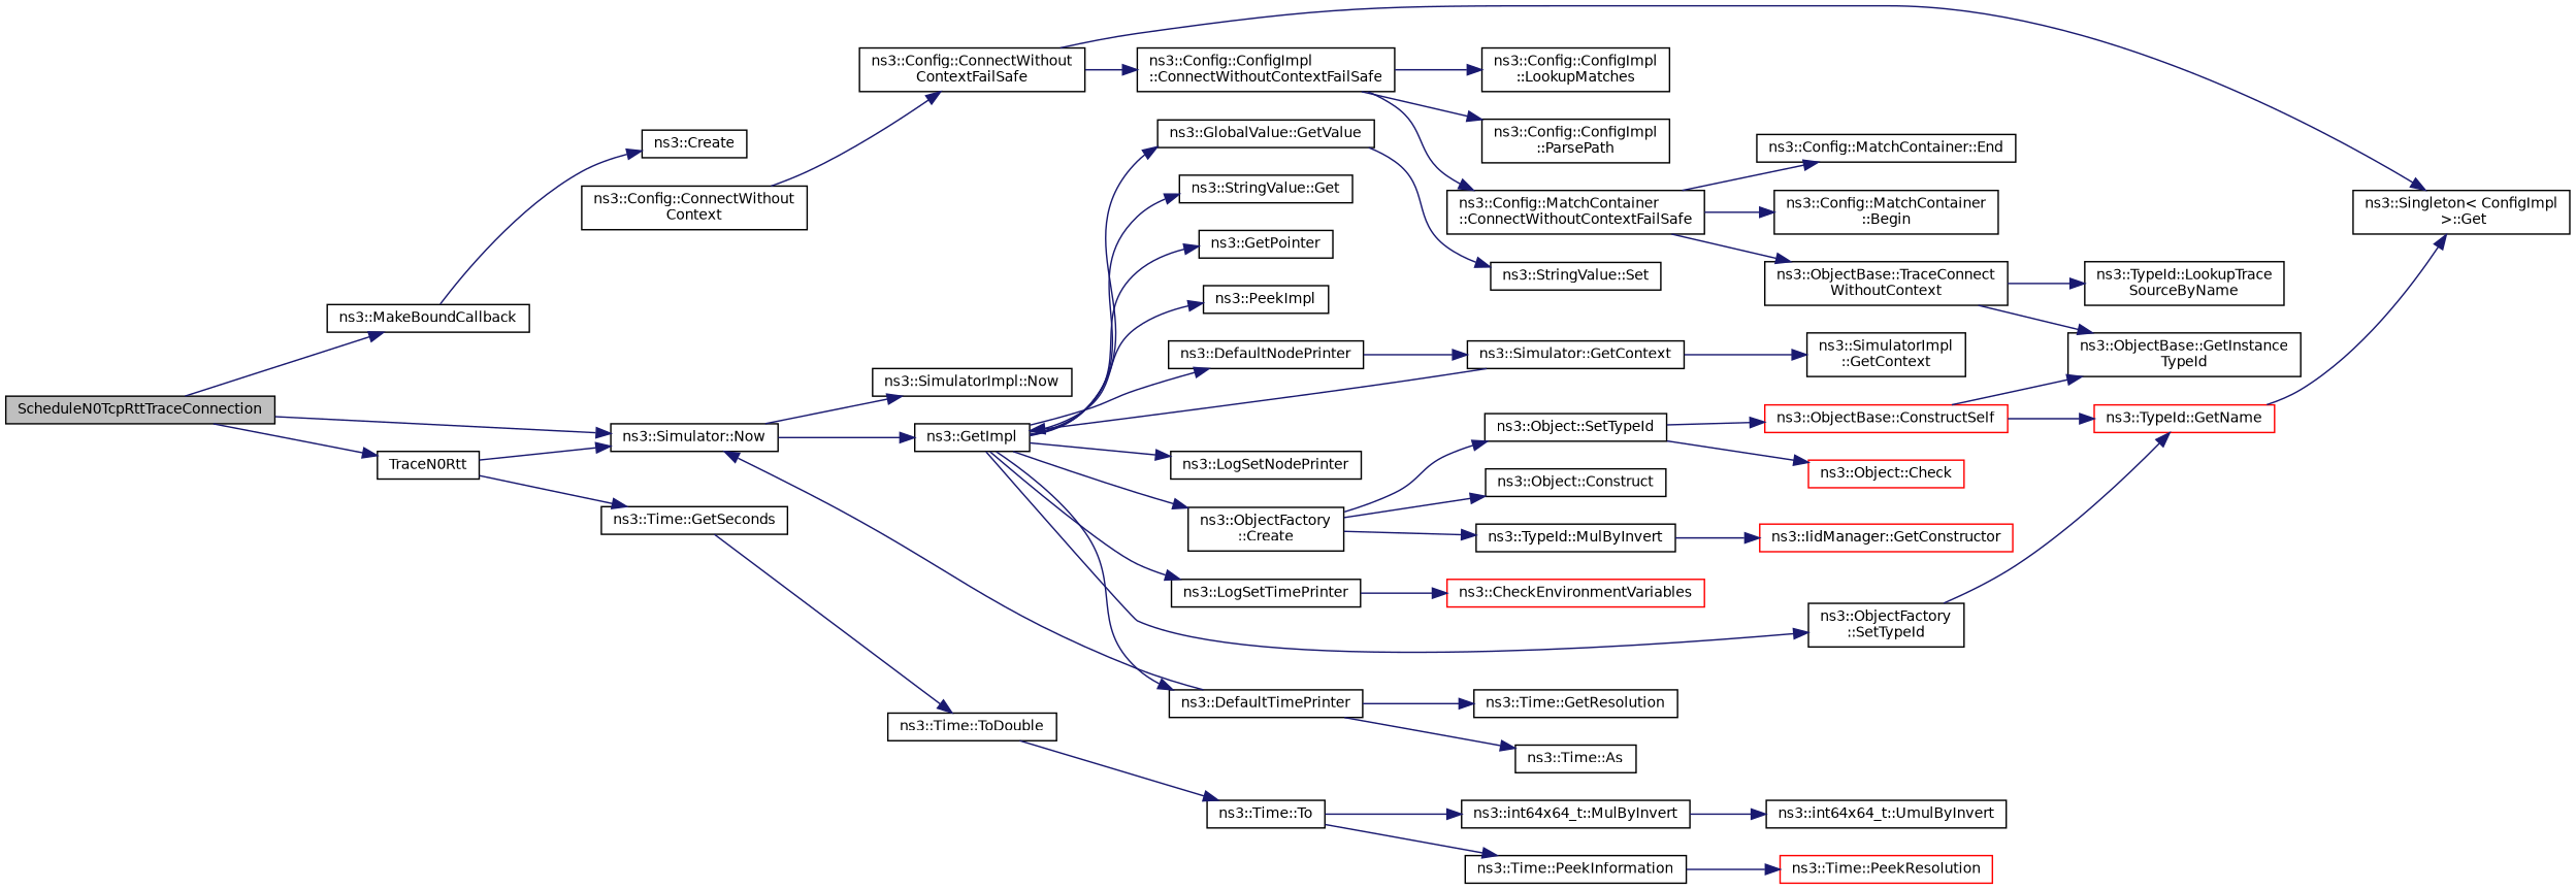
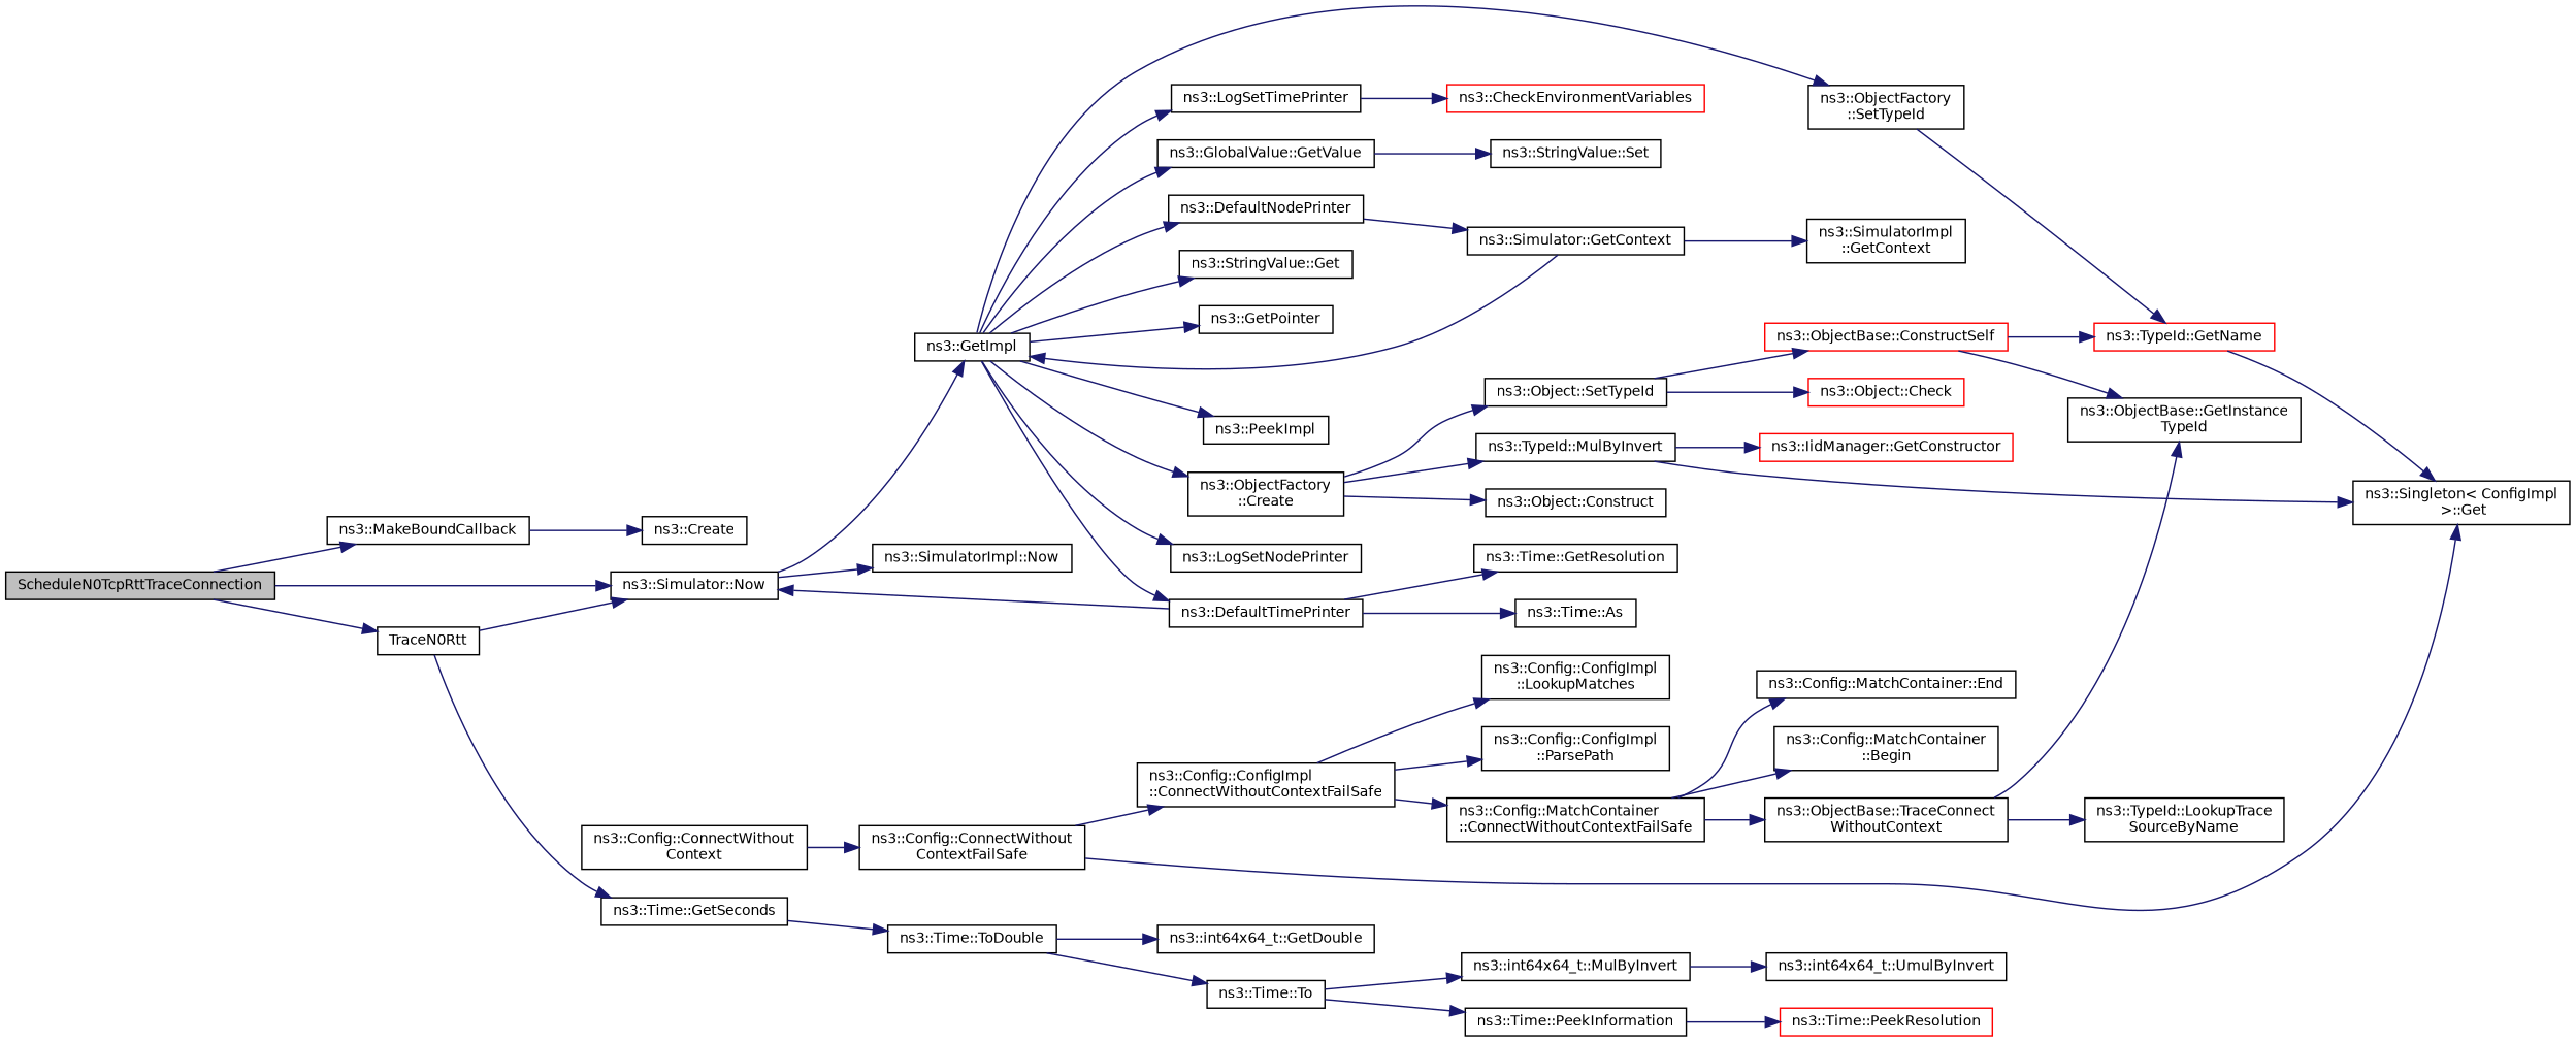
  digraph {
    rankdir=LR
    node [color=black fillcolor=white fontname=Helvetica fontsize=10 shape=record style=filled]
    edge [color=midnightblue fontname=Helvetica fontsize=10 labelfontname=Helvetica labelfontsize=10 style=solid]
    n1 [fillcolor=grey75 fontcolor=black height=0.2 label=ScheduleN0TcpRttTraceConnection width=0.4]
    n2 [height=0.2 label="ns3::MakeBoundCallback" width=0.4]
    n3 [height=0.2 label=TraceN0Rtt width=0.4]
    n4 [height=0.2 label="ns3::Simulator::Now" width=0.4]
    n5 [height=0.2 label="ns3::Config::ConnectWithout\lContext" width=0.4]
    n6 [height=0.2 label="ns3::Config::ConnectWithout\lContextFailSafe" width=0.4]
    n7 [height=0.2 label="ns3::Create" width=0.4]
    n8 [height=0.2 label="ns3::Time::GetSeconds" width=0.4]
    n9 [height=0.2 label="ns3::Config::ConfigImpl\l::ConnectWithoutContextFailSafe" width=0.4]
    n10 [height=0.2 label="ns3::Singleton\< ConfigImpl\l \>::Get" width=0.4]
    n11 [height=0.2 label="ns3::Config::MatchContainer\l::ConnectWithoutContextFailSafe" width=0.4]
    n12 [height=0.2 label="ns3::Config::ConfigImpl\l::LookupMatches" width=0.4]
    n13 [height=0.2 label="ns3::Config::ConfigImpl\l::ParsePath" width=0.4]
    n14 [height=0.2 label="ns3::Config::MatchContainer\l::Begin" width=0.4]
    n15 [height=0.2 label="ns3::Config::MatchContainer::End" width=0.4]
    n16 [height=0.2 label="ns3::ObjectBase::TraceConnect\lWithoutContext" width=0.4]
    n17 [height=0.2 label="ns3::ObjectBase::GetInstance\lTypeId" width=0.4]
    n18 [height=0.2 label="ns3::TypeId::LookupTrace\lSourceByName" width=0.4]
    n19 [height=0.2 label="ns3::Time::ToDouble" width=0.4]
    n20 [height=0.2 label="ns3::GetImpl" width=0.4]
    n21 [height=0.2 label="ns3::SimulatorImpl::Now" width=0.4]
+   n22 [height=0.2 label="ns3::int64x64_t::GetDouble" width=0.4]
    n23 [height=0.2 label="ns3::Time::To" width=0.4]
    n24 [height=0.2 label="ns3::int64x64_t::MulByInvert" width=0.4]
    n25 [height=0.2 label="ns3::Time::PeekInformation" width=0.4]
    n26 [height=0.2 label="ns3::int64x64_t::UmulByInvert" width=0.4]
    n27 [color=red height=0.2 label="ns3::Time::PeekResolution" width=0.4]
    n28 [height=0.2 label="ns3::ObjectFactory\l::Create" width=0.4]
    n29 [height=0.2 label="ns3::DefaultNodePrinter" width=0.4]
    n30 [height=0.2 label="ns3::DefaultTimePrinter" width=0.4]
    n31 [height=0.2 label="ns3::StringValue::Get" width=0.4]
    n32 [height=0.2 label="ns3::GetPointer" width=0.4]
    n33 [height=0.2 label="ns3::GlobalValue::GetValue" width=0.4]
    n34 [height=0.2 label="ns3::LogSetNodePrinter" width=0.4]
    n35 [height=0.2 label="ns3::LogSetTimePrinter" width=0.4]
    n36 [height=0.2 label="ns3::PeekImpl" width=0.4]
    n37 [height=0.2 label="ns3::ObjectFactory\l::SetTypeId" width=0.4]
    n38 [height=0.2 label="ns3::Object::Construct" width=0.4]
    n39 [height=0.2 label="ns3::TypeId::MulByInvert" width=0.4]
    n40 [height=0.2 label="ns3::Object::SetTypeId" width=0.4]
    n41 [height=0.2 label="ns3::Simulator::GetContext" width=0.4]
    n42 [height=0.2 label="ns3::Time::As" width=0.4]
    n43 [height=0.2 label="ns3::Time::GetResolution" width=0.4]
    n44 [height=0.2 label="ns3::StringValue::Set" width=0.4]
    n45 [color=red height=0.2 label="ns3::CheckEnvironmentVariables" width=0.4]
    n46 [color=red height=0.2 label="ns3::TypeId::GetName" width=0.4]
    n47 [color=red height=0.2 label="ns3::IidManager::GetConstructor" width=0.4]
    n48 [color=red height=0.2 label="ns3::ObjectBase::ConstructSelf" width=0.4]
    n49 [color=red height=0.2 label="ns3::Object::Check" width=0.4]
    n50 [height=0.2 label="ns3::SimulatorImpl\l::GetContext" width=0.4]
    n1 -> n2
    n1 -> n3
    n1 -> n4
    n2 -> n7
    n3 -> n4
    n3 -> n8
    n4 -> n20
    n4 -> n21
    n5 -> n6
    n6 -> n9
    n6 -> n10
    n8 -> n19
    n9 -> n11
    n9 -> n12
    n9 -> n13
    n11 -> n14
    n11 -> n15
    n11 -> n16
    n16 -> n17
    n16 -> n18
+   n19 -> n22
    n19 -> n23
    n20 -> n28
    n20 -> n29
    n20 -> n30
    n20 -> n31
    n20 -> n32
    n20 -> n33
    n20 -> n34
    n20 -> n35
    n20 -> n36
    n20 -> n37
    n23 -> n24
    n23 -> n25
    n24 -> n26
    n25 -> n27
    n28 -> n38
    n28 -> n39
    n28 -> n40
    n29 -> n41
    n30 -> n4
    n30 -> n42
    n30 -> n43
    n33 -> n44
    n35 -> n45
    n37 -> n46
+   n39 -> n10
    n39 -> n47
    n40 -> n48
    n40 -> n49
    n41 -> n20
    n41 -> n50
    n46 -> n10
    n48 -> n17
    n48 -> n46
  }
